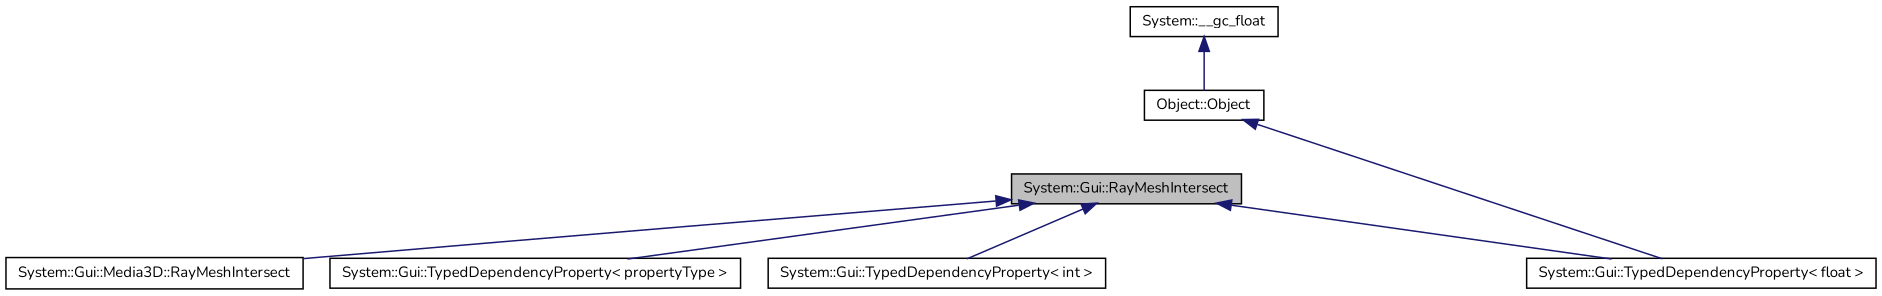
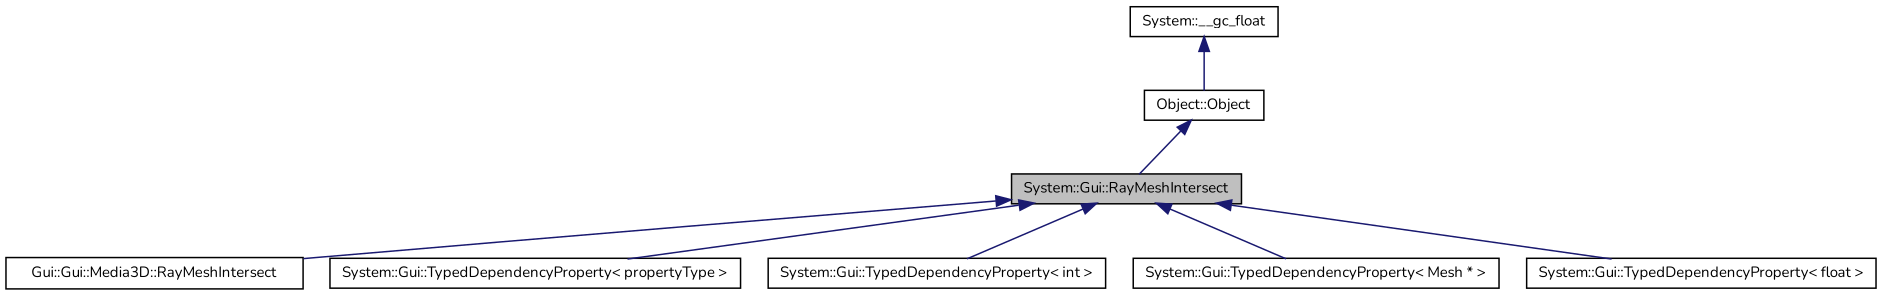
  digraph {
    fontname=Nunito
    rankdir=TB
    node [color=black fillcolor=white fontname=Nunito fontsize=10 shape=record style=filled]
    edge [color=midnightblue dir=back fontname=Nunito fontsize=10 labelfontname=Helvetica labelfontsize=10 style=solid]
    n1 [fillcolor=grey75 fontcolor=black height=0.2 label="System::Gui::RayMeshIntersect" width=0.4]
-   n2 [height=0.2 label="System::Gui::Media3D::RayMeshIntersect" width=0.4]
+   n2 [height=0.2 label="Gui::Gui::Media3D::RayMeshIntersect" width=0.4]
    n3 [height=0.2 label="System::Gui::TypedDependencyProperty\< propertyType \>" width=0.4]
    n4 [height=0.2 label="System::Gui::TypedDependencyProperty\< float \>" width=0.4]
    n5 [height=0.2 label="System::Gui::TypedDependencyProperty\< int \>" width=0.4]
+   n6 [height=0.2 label="System::Gui::TypedDependencyProperty\< Mesh * \>" width=0.4]
    n7 [height=0.2 label="Object::Object" width=0.4]
    n8 [height=0.2 label="System::__gc_float" width=0.4]
    n1 -> n2
    n1 -> n3
    n1 -> n4
    n1 -> n5
-   n7 -> n4
+   n1 -> n6
+   n7 -> n1
    n8 -> n7
  }
